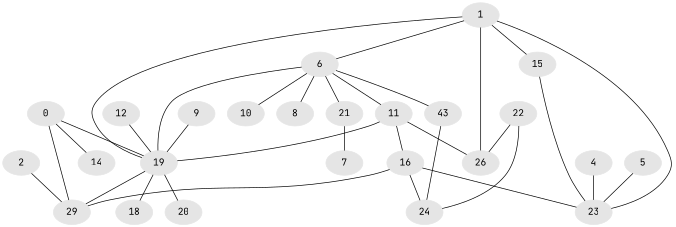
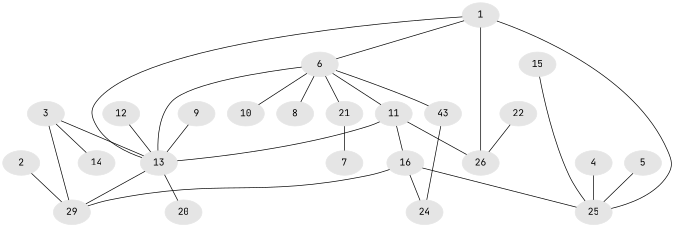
  graph {
    fontname="JetBrains Mono"
    node [color=gray90 fontname="JetBrains Mono" style=filled]
    edge [fontname="JetBrains Mono" weight=1.0]
    1
    6
-   13 [label=19]
+   13
    15
-   25 [label=23]
+   25
    26
    8
    10
    11
    21
    n11 [label=43]
    n12 [label=29]
-   18
    20
    2
-   3 [label=0]
+   3
    14
    4
    5
    16
    7
    24
    9
    22
    12
    1 -- 6
    1 -- 13
-   1 -- 15
    1 -- 25
    1 -- 26
    6 -- 13 [weight=3.0]
    6 -- 8
    6 -- 10
    6 -- 11
    6 -- 21
    6 -- n11 [weight=2.0]
    13 -- n12
-   13 -- 18
    13 -- 20
    15 -- 25
    11 -- 13
    11 -- 26
    11 -- 16
    21 -- 7
    n11 -- 24
    2 -- n12
    3 -- 13
    3 -- n12
    3 -- 14
    4 -- 25
    5 -- 25
    16 -- 25
    16 -- n12
    16 -- 24 [weight=2.0]
    9 -- 13
    22 -- 26
-   22 -- 24
    12 -- 13
  }
